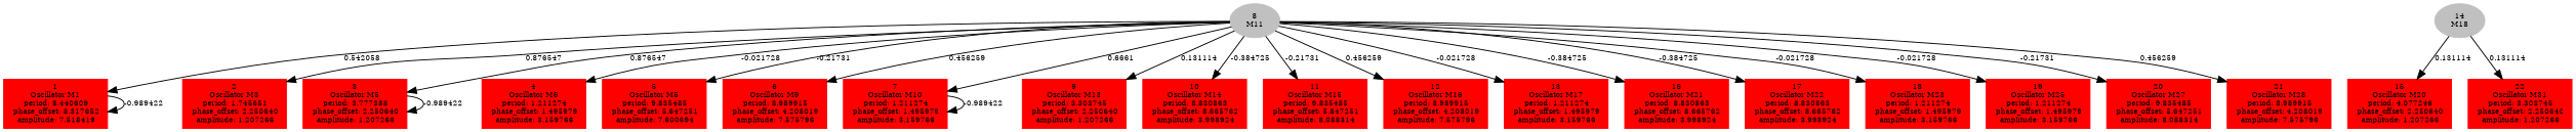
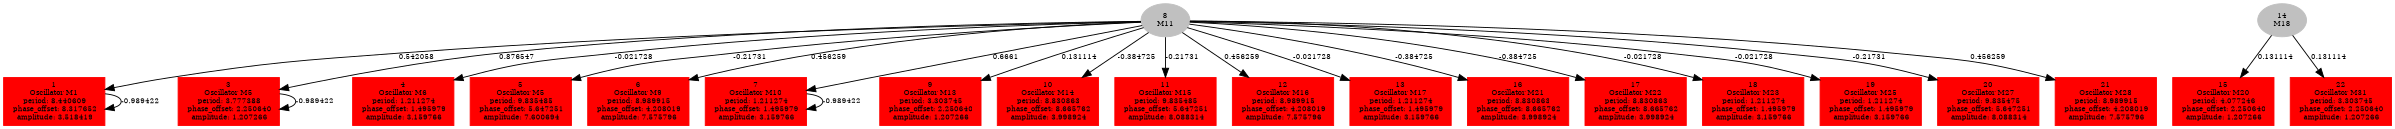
  digraph {
    forcelabels=true
    node [color=red fontsize=8 shape=box style=filled]
    edge [fontsize=8]
-   n1 [label=<1<BR />Oscillator M1<BR /> period: 8.440609<BR /> phase_offset: 8.317652<BR /> amplitude: 7.518419>]
-   n2 [label=<2<BR />Oscillator M3<BR /> period: 1.745651<BR /> phase_offset: 2.250640<BR /> amplitude: 1.207266>]
+   n1 [label=<1<BR />Oscillator M1<BR /> period: 8.440609<BR /> phase_offset: 8.317652<BR /> amplitude: 3.518419>]
    n3 [label=<3<BR />Oscillator M5<BR /> period: 3.777388<BR /> phase_offset: 2.250640<BR /> amplitude: 1.207266>]
    n4 [label=<4<BR />Oscillator M6<BR /> period: 1.211274<BR /> phase_offset: 1.495979<BR /> amplitude: 3.159766>]
    n5 [label=<5<BR />Oscillator M5<BR /> period: 9.835485<BR /> phase_offset: 5.647251<BR /> amplitude: 7.600694>]
    n6 [label=<6<BR />Oscillator M9<BR /> period: 8.989915<BR /> phase_offset: 4.208019<BR /> amplitude: 7.575796>]
    n7 [label=<7<BR />Oscillator M10<BR /> period: 1.211274<BR /> phase_offset: 1.495979<BR /> amplitude: 3.159766>]
    n8 [color=grey label=<8<BR/>M11> shape=""]
    n9 [label=<9<BR />Oscillator M13<BR /> period: 3.303745<BR /> phase_offset: 2.250640<BR /> amplitude: 1.207266>]
    n10 [label=<10<BR />Oscillator M14<BR /> period: 8.830863<BR /> phase_offset: 8.665762<BR /> amplitude: 3.998924>]
    n11 [label=<11<BR />Oscillator M15<BR /> period: 9.835485<BR /> phase_offset: 5.647251<BR /> amplitude: 8.088314>]
    n12 [label=<12<BR />Oscillator M16<BR /> period: 8.989915<BR /> phase_offset: 4.208019<BR /> amplitude: 7.575796>]
    n13 [label=<13<BR />Oscillator M17<BR /> period: 1.211274<BR /> phase_offset: 1.495979<BR /> amplitude: 3.159766>]
    n14 [label=<16<BR />Oscillator M21<BR /> period: 8.830863<BR /> phase_offset: 8.665762<BR /> amplitude: 3.998924>]
    n15 [label=<17<BR />Oscillator M22<BR /> period: 8.830863<BR /> phase_offset: 8.665762<BR /> amplitude: 3.998924>]
    n16 [label=<18<BR />Oscillator M23<BR /> period: 1.211274<BR /> phase_offset: 1.495979<BR /> amplitude: 3.159766>]
    n17 [label=<19<BR />Oscillator M25<BR /> period: 1.211274<BR /> phase_offset: 1.495979<BR /> amplitude: 3.159766>]
-   n18 [label=<20<BR />Oscillator M27<BR /> period: 9.835485<BR /> phase_offset: 5.647251<BR /> amplitude: 8.088314>]
+   n18 [label=<20<BR />Oscillator M27<BR /> period: 9.835475<BR /> phase_offset: 5.647251<BR /> amplitude: 8.088314>]
    n19 [label=<21<BR />Oscillator M28<BR /> period: 8.989915<BR /> phase_offset: 4.208019<BR /> amplitude: 7.575796>]
    n20 [color=grey label=<14<BR/>M18> shape=""]
    n21 [label=<15<BR />Oscillator M20<BR /> period: 4.077246<BR /> phase_offset: 2.250640<BR /> amplitude: 1.207266>]
    n22 [label=<22<BR />Oscillator M31<BR /> period: 3.303745<BR /> phase_offset: 2.250640<BR /> amplitude: 1.207266>]
    n1 -> n1 [label="-0.989422 "]
    n3 -> n3 [label="-0.989422 "]
    n7 -> n7 [label="-0.989422 "]
    n8 -> n1 [label="0.542058 "]
-   n8 -> n2 [label="0.876547 "]
    n8 -> n3 [label="0.876547 "]
    n8 -> n4 [label="-0.021728 "]
    n8 -> n5 [label="-0.21731 "]
    n8 -> n6 [label="0.456259 "]
    n8 -> n7 [label="0.6661 "]
    n8 -> n9 [label="0.131114 "]
    n8 -> n10 [label="-0.384725 "]
    n8 -> n11 [label="-0.21731 "]
    n8 -> n12 [label="0.456259 "]
    n8 -> n13 [label="-0.021728 "]
    n8 -> n14 [label="-0.384725 "]
    n8 -> n15 [label="-0.384725 "]
    n8 -> n16 [label="-0.021728 "]
    n8 -> n17 [label="-0.021728 "]
    n8 -> n18 [label="-0.21731 "]
    n8 -> n19 [label="0.456259 "]
    n20 -> n21 [label="0.131114 "]
    n20 -> n22 [label="0.131114 "]
  }
